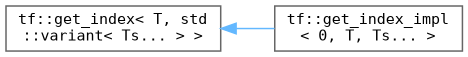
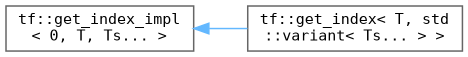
  digraph {
    rankdir=LR
    fontname="DejaVu Sans Mono"
    node [color=grey40 fillcolor=white fontname="DejaVu Sans Mono" fontsize=10 shape=box style=filled]
    n1 [height=0.2 label="tf::get_index_impl\l\< 0, T, Ts... \>" width=0.4]
    n2 [height=0.2 label="tf::get_index\< T, std\l::variant\< Ts... \> \>" width=0.4]
-   n2 -> n1 [color=steelblue1 dir=back fontname="DejaVu Sans Mono" fontsize=10 labelfontname=Helvetica labelfontsize=10 style=solid]
+   n1 -> n2 [color=steelblue1 dir=back fontname="DejaVu Sans Mono" fontsize=10 labelfontname=Helvetica labelfontsize=10 style=solid]
  }
